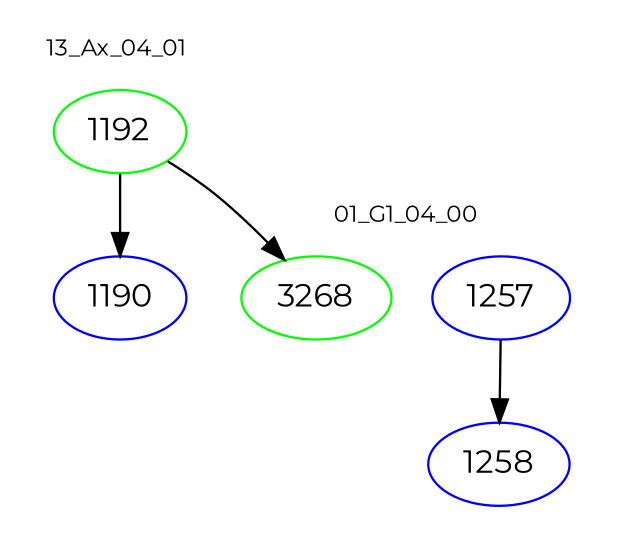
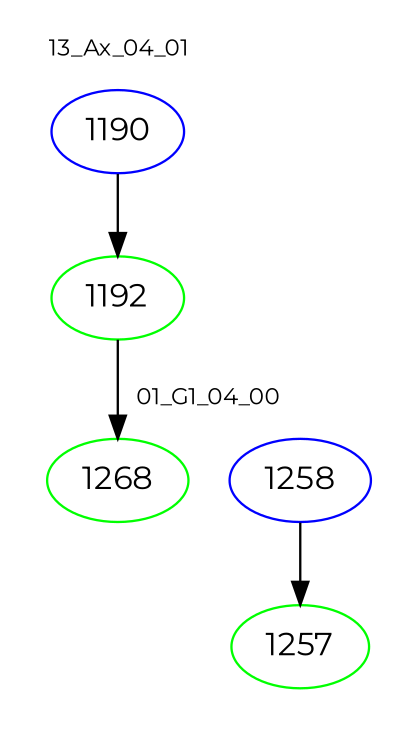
  digraph {
    fontname=Montserrat
    node [color=blue fontname=Montserrat]
    edge [color=black fontname=Montserrat]
    n1 [label=1190]
    n2 [color=green label=1192]
-   n3 [label=1257]
+   n3 [color=green label=1257]
    n4 [label=1258]
-   n5 [color=green label=3268]
+   n5 [color=green label=1268]
    subgraph cluster_1 {
      color=white
      fontsize=10
      label="13_Ax_04_01"
      n1
      n2
    }
    subgraph cluster_2 {
      color=white
      fontsize=10
      label="01_G1_04_00"
      n3
      n4
      n5
    }
-   n2 -> n1
+   n1 -> n2
    n2 -> n5
-   n3 -> n4
+   n4 -> n3
  }
